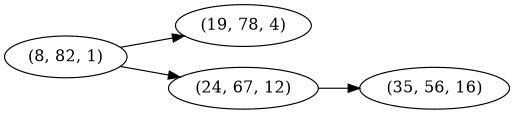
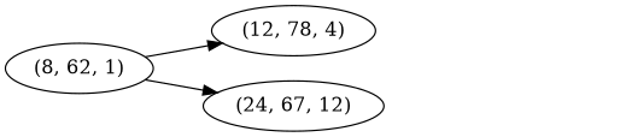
  digraph {
    rankdir=LR
-   "(8, 82, 1)"
-   "(12, 78, 4)" [label="(19, 78, 4)"]
+   "(8, 82, 1)" [label="(8, 62, 1)"]
+   "(12, 78, 4)"
    "(24, 67, 12)"
-   "(35, 56, 16)"
    "(8, 82, 1)" -> "(12, 78, 4)"
    "(8, 82, 1)" -> "(24, 67, 12)"
-   "(24, 67, 12)" -> "(35, 56, 16)"
  }
